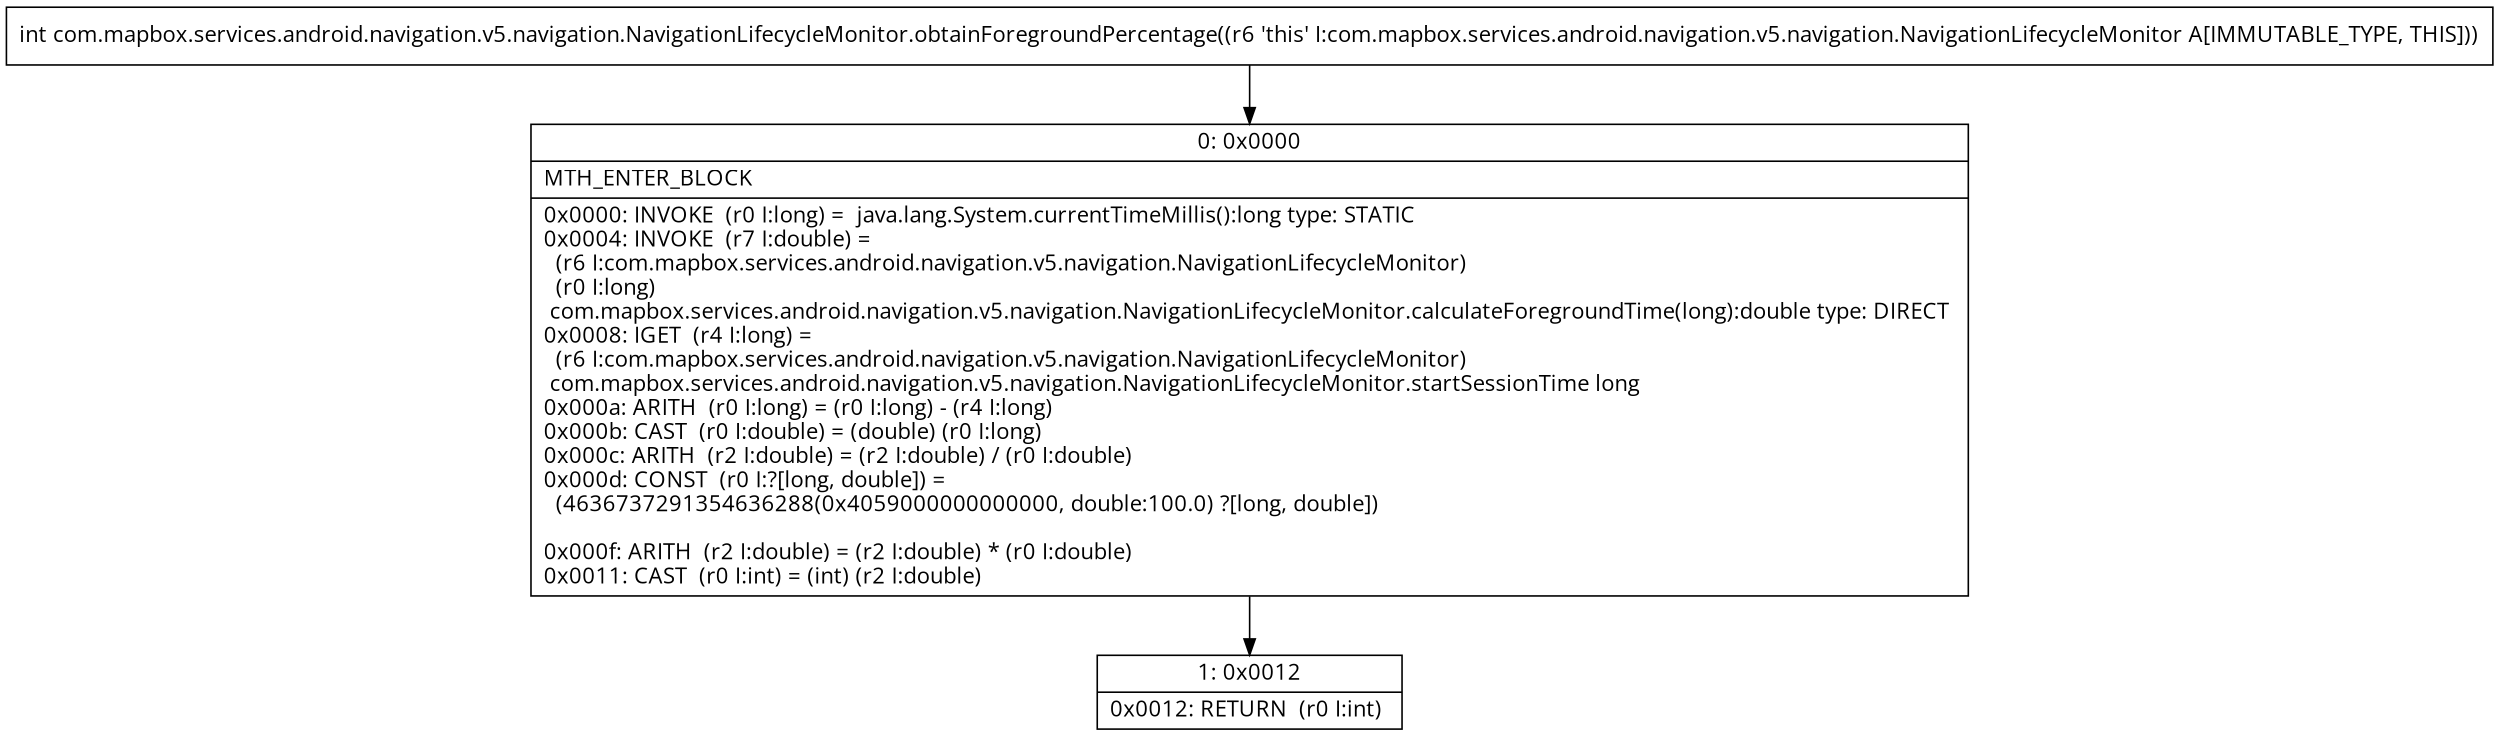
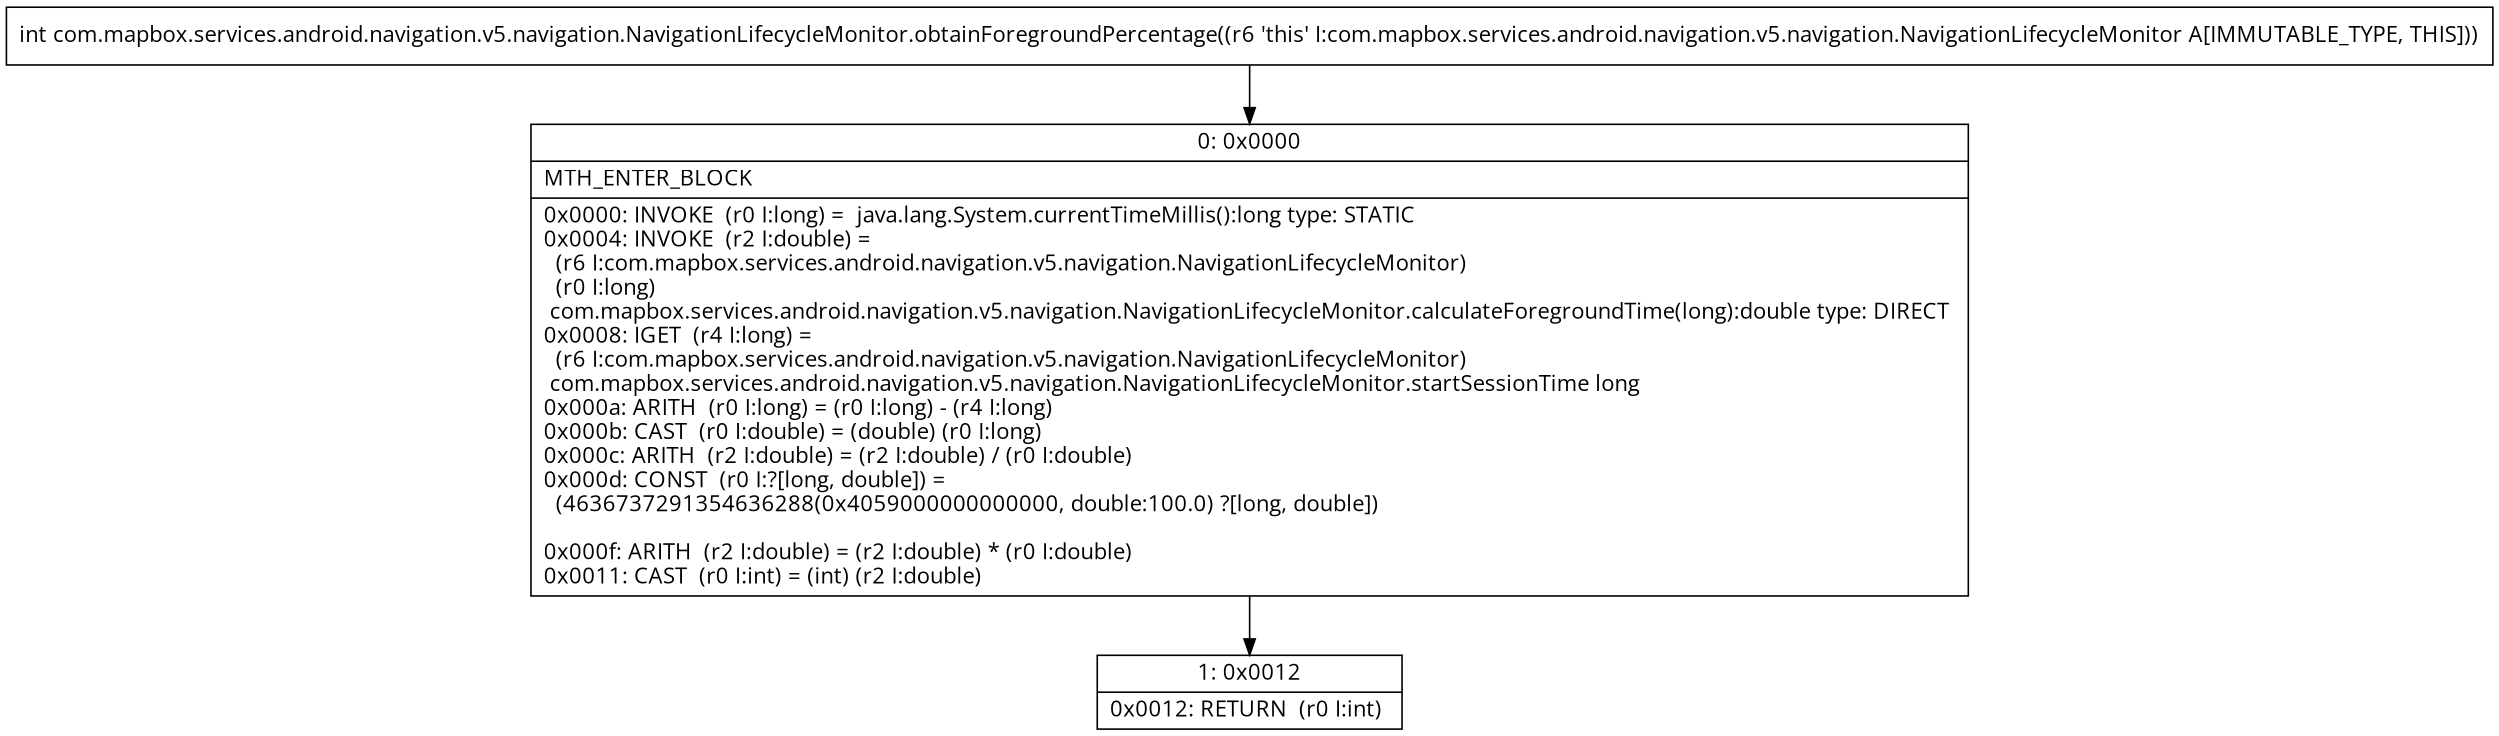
  digraph {
    fontname="Open Sans"
    node [shape=record fontname="Open Sans"]
    edge [fontname="Open Sans"]
-   n1 [label="{0\:\ 0x0000|MTH_ENTER_BLOCK\l|0x0000: INVOKE  (r0 I:long) =  java.lang.System.currentTimeMillis():long type: STATIC \l0x0004: INVOKE  (r7 I:double) = \l  (r6 I:com.mapbox.services.android.navigation.v5.navigation.NavigationLifecycleMonitor)\l  (r0 I:long)\l com.mapbox.services.android.navigation.v5.navigation.NavigationLifecycleMonitor.calculateForegroundTime(long):double type: DIRECT \l0x0008: IGET  (r4 I:long) = \l  (r6 I:com.mapbox.services.android.navigation.v5.navigation.NavigationLifecycleMonitor)\l com.mapbox.services.android.navigation.v5.navigation.NavigationLifecycleMonitor.startSessionTime long \l0x000a: ARITH  (r0 I:long) = (r0 I:long) \- (r4 I:long) \l0x000b: CAST  (r0 I:double) = (double) (r0 I:long) \l0x000c: ARITH  (r2 I:double) = (r2 I:double) \/ (r0 I:double) \l0x000d: CONST  (r0 I:?[long, double]) = \l  (4636737291354636288(0x4059000000000000, double:100.0) ?[long, double])\l \l0x000f: ARITH  (r2 I:double) = (r2 I:double) * (r0 I:double) \l0x0011: CAST  (r0 I:int) = (int) (r2 I:double) \l}"]
+   n1 [label="{0\:\ 0x0000|MTH_ENTER_BLOCK\l|0x0000: INVOKE  (r0 I:long) =  java.lang.System.currentTimeMillis():long type: STATIC \l0x0004: INVOKE  (r2 I:double) = \l  (r6 I:com.mapbox.services.android.navigation.v5.navigation.NavigationLifecycleMonitor)\l  (r0 I:long)\l com.mapbox.services.android.navigation.v5.navigation.NavigationLifecycleMonitor.calculateForegroundTime(long):double type: DIRECT \l0x0008: IGET  (r4 I:long) = \l  (r6 I:com.mapbox.services.android.navigation.v5.navigation.NavigationLifecycleMonitor)\l com.mapbox.services.android.navigation.v5.navigation.NavigationLifecycleMonitor.startSessionTime long \l0x000a: ARITH  (r0 I:long) = (r0 I:long) \- (r4 I:long) \l0x000b: CAST  (r0 I:double) = (double) (r0 I:long) \l0x000c: ARITH  (r2 I:double) = (r2 I:double) \/ (r0 I:double) \l0x000d: CONST  (r0 I:?[long, double]) = \l  (4636737291354636288(0x4059000000000000, double:100.0) ?[long, double])\l \l0x000f: ARITH  (r2 I:double) = (r2 I:double) * (r0 I:double) \l0x0011: CAST  (r0 I:int) = (int) (r2 I:double) \l}"]
    n2 [label="{1\:\ 0x0012|0x0012: RETURN  (r0 I:int) \l}"]
    n3 [label="{int com.mapbox.services.android.navigation.v5.navigation.NavigationLifecycleMonitor.obtainForegroundPercentage((r6 'this' I:com.mapbox.services.android.navigation.v5.navigation.NavigationLifecycleMonitor A[IMMUTABLE_TYPE, THIS])) }"]
    n1 -> n2
    n3 -> n1
  }
